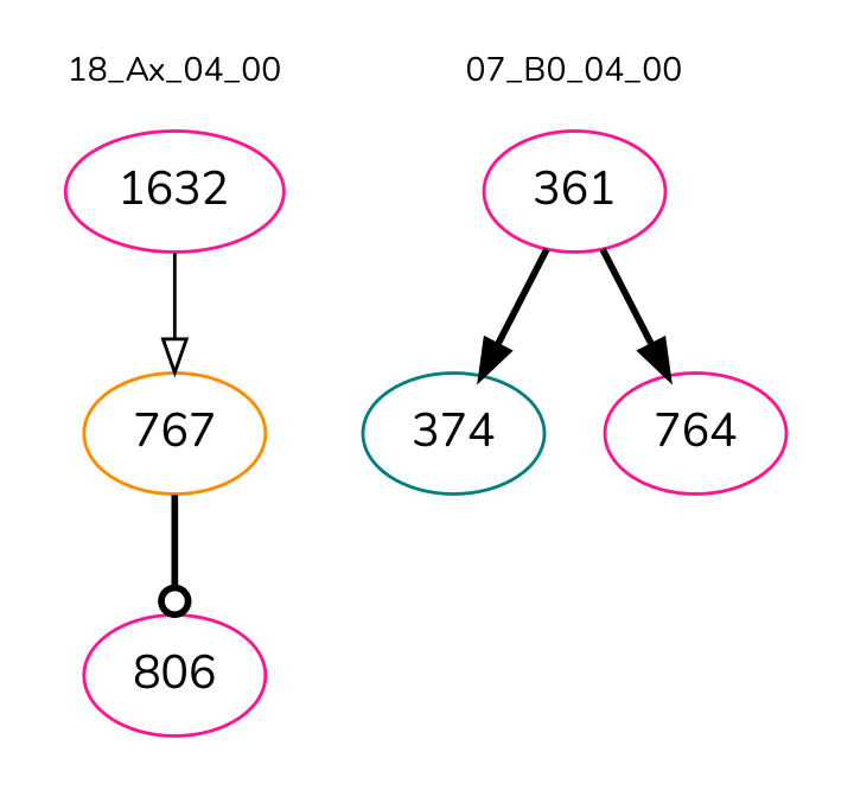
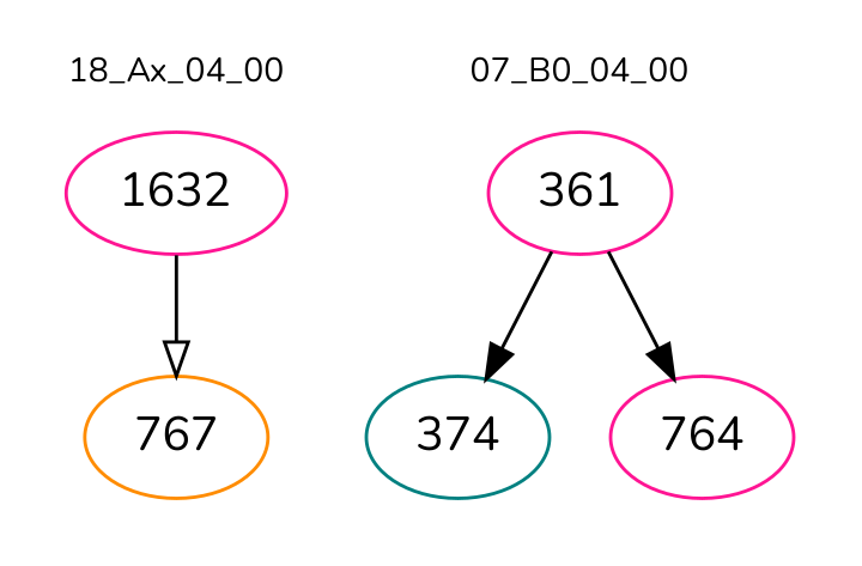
  digraph {
    fontname=Nunito
    node [color=deeppink fontname=Nunito]
    edge [arrowhead=normal color=black fontname=Nunito style=bold]
    n1 [color=darkorange label=767]
-   n2 [label=806]
    n3 [label=1632]
    n4 [label=361]
    n5 [color=teal label=374]
    n6 [label=764]
    subgraph cluster_1 {
      color=white
      fontsize=10
      label="18_Ax_04_00"
      n1
-     n2
      n3
    }
    subgraph cluster_2 {
      color=white
      fontsize=10
      label="07_B0_04_00"
      n4
      n5
      n6
    }
-   n1 -> n2 [arrowhead=odot]
    n3 -> n1 [arrowhead=onormal style=solid]
-   n4 -> n5
-   n4 -> n6
+   n4 -> n5 [style=solid]
+   n4 -> n6 [style=solid]
  }
